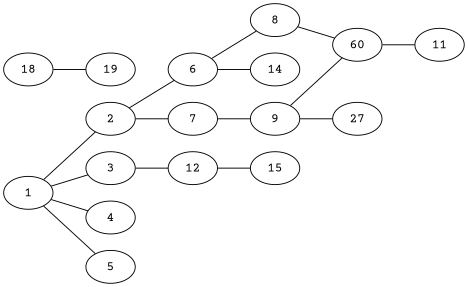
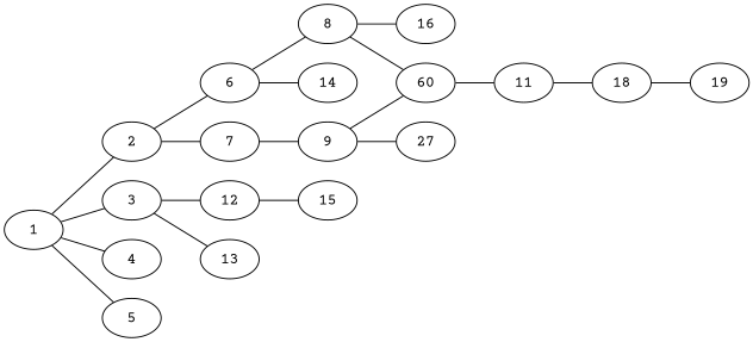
  graph {
    fontname="Courier Prime"
    rankdir=LR
    node [chem=H fontname="Courier Prime"]
    edge [fontname="Courier Prime" valence=1]
    1 [chem=S]
    2 [chem=C]
    3 [chem=N]
    4 [chem=O]
    5 [chem=O]
    6 [chem=C]
    7 [chem=C]
    12
+   13
    8 [chem=C]
    14
    9 [chem=C]
    15
    n14 [chem=C label=60]
+   16
    n16 [label=27]
    11 [chem=N]
    18
    19
    1 -- 2
    1 -- 3
    1 -- 4 [valence=2]
    1 -- 5 [valence=2]
    2 -- 6 [valence=2]
    2 -- 7
    3 -- 12
+   3 -- 13
    6 -- 8
    6 -- 14
    7 -- 9 [valence=2]
    12 -- 15
    8 -- n14 [valence=2]
+   8 -- 16
    9 -- n14
    9 -- n16
    n14 -- 11
+   11 -- 18
    18 -- 19
  }
